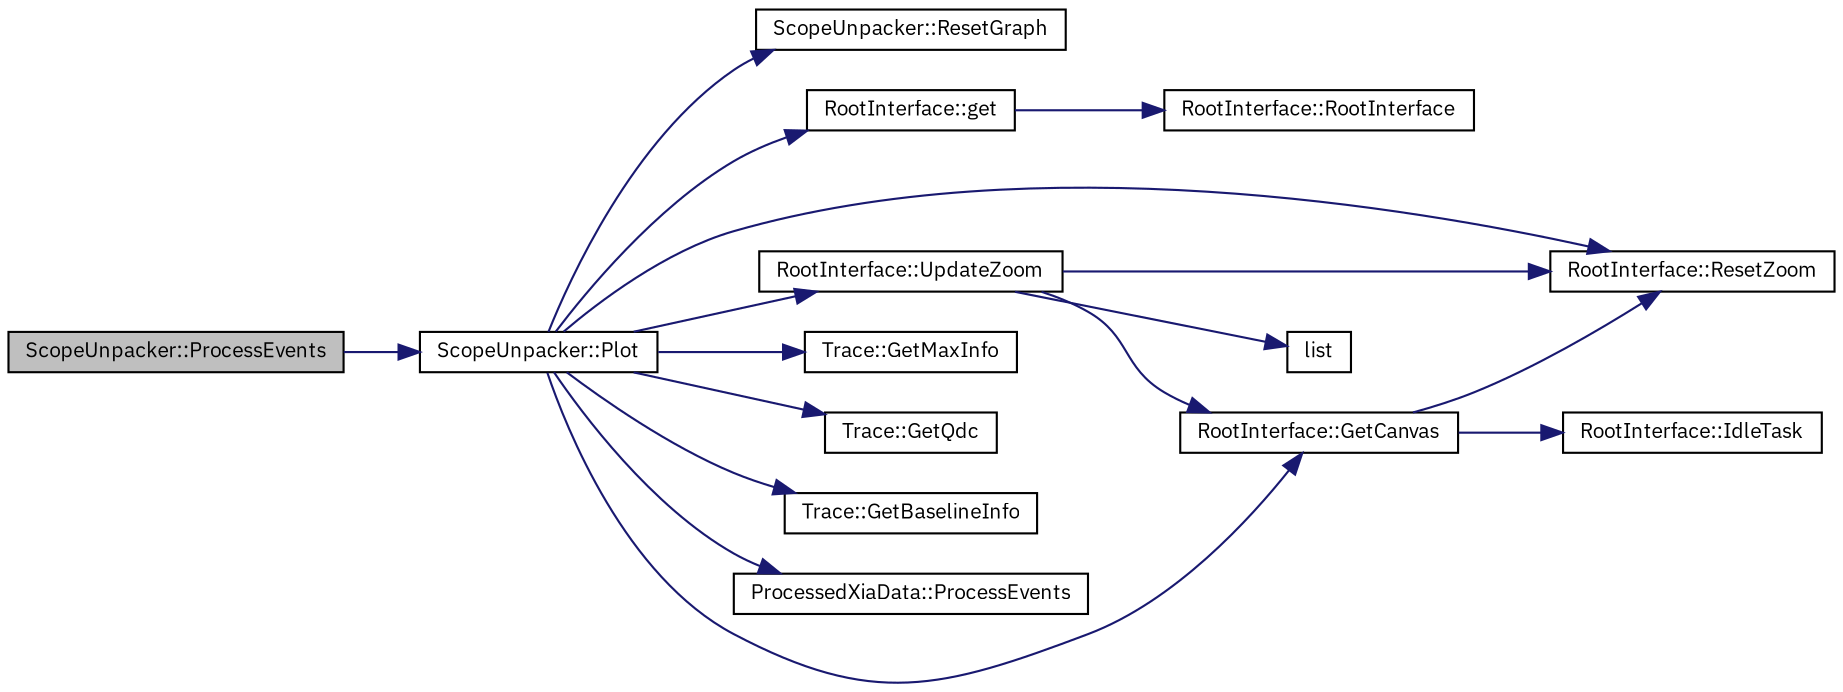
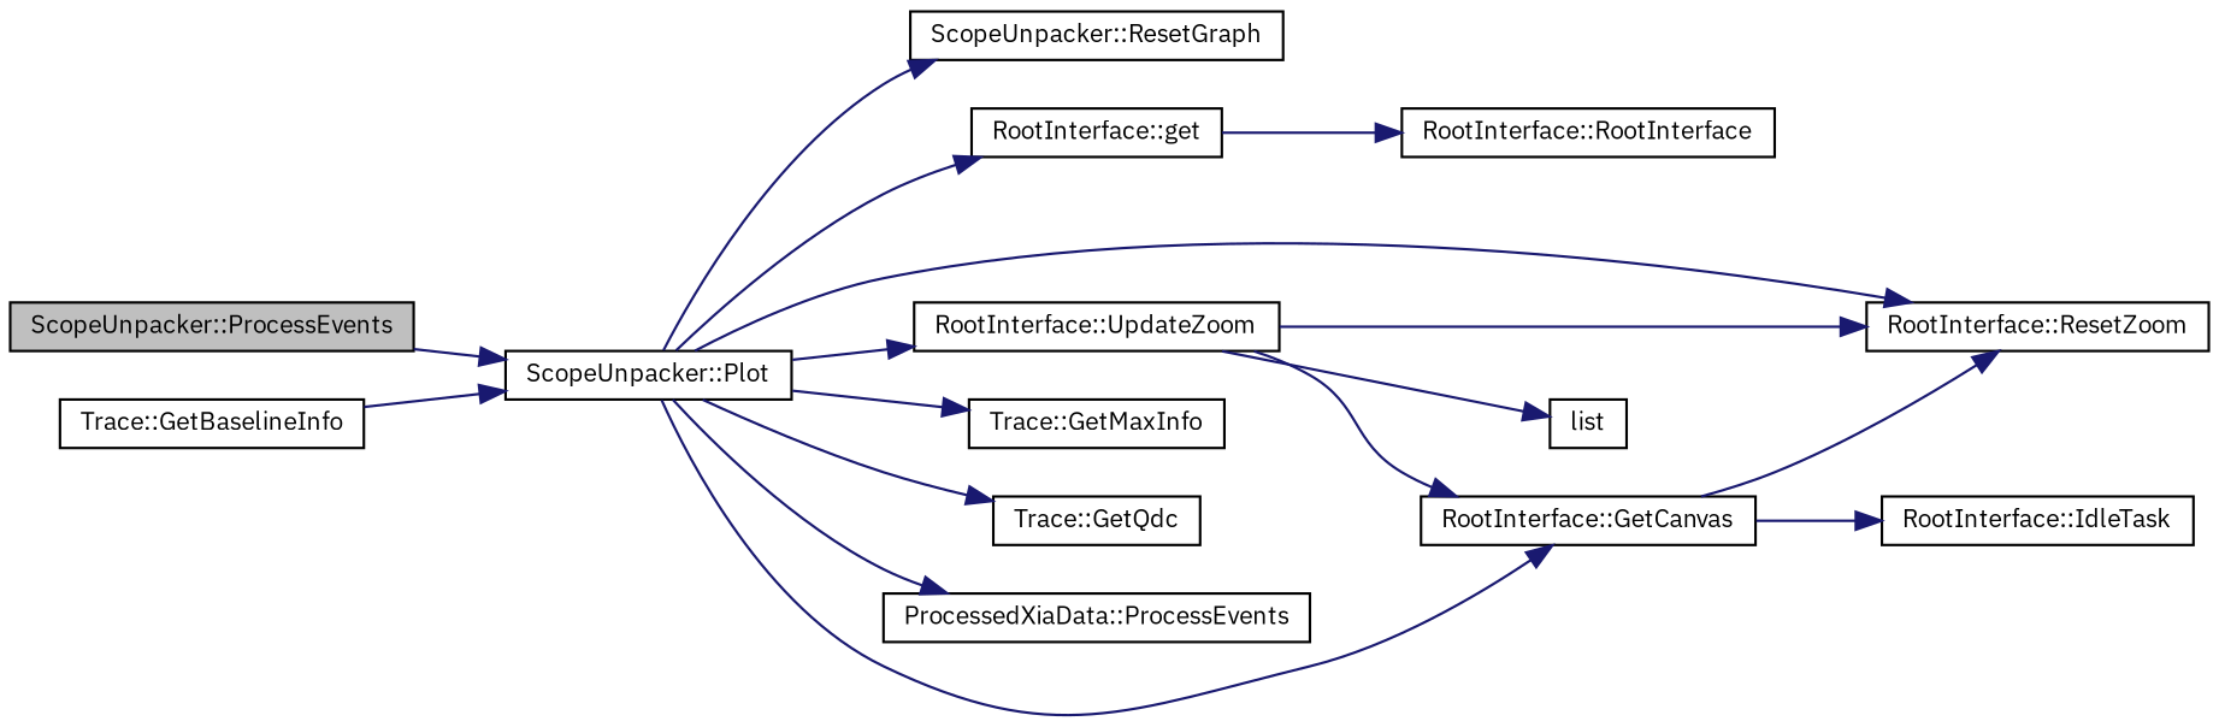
  digraph {
    fontname="IBM Plex Sans"
    rankdir=LR
    node [color=black fillcolor=white fontname="IBM Plex Sans" fontsize=10 shape=record style=filled]
    edge [color=midnightblue fontname="IBM Plex Sans" fontsize=10 labelfontname=Helvetica labelfontsize=10 style=solid]
    n1 [fillcolor=grey75 fontcolor=black height=0.2 label="ScopeUnpacker::ProcessEvents" width=0.4]
    n2 [height=0.2 label="ScopeUnpacker::Plot" width=0.4]
    n3 [height=0.2 label="ScopeUnpacker::ResetGraph" width=0.4]
    n4 [height=0.2 label="RootInterface::get" width=0.4]
    n5 [height=0.2 label="RootInterface::ResetZoom" width=0.4]
    n6 [height=0.2 label="RootInterface::UpdateZoom" width=0.4]
    n7 [height=0.2 label="Trace::GetMaxInfo" width=0.4]
    n8 [height=0.2 label="Trace::GetQdc" width=0.4]
    n9 [height=0.2 label="Trace::GetBaselineInfo" width=0.4]
    n10 [height=0.2 label="ProcessedXiaData::ProcessEvents" width=0.4]
    n11 [height=0.2 label="RootInterface::GetCanvas" width=0.4]
    n12 [height=0.2 label="RootInterface::RootInterface" width=0.4]
    n13 [height=0.2 label=list width=0.4]
    n14 [height=0.2 label="RootInterface::IdleTask" width=0.4]
    n1 -> n2
    n2 -> n3
    n2 -> n4
    n2 -> n5
    n2 -> n6
    n2 -> n7
    n2 -> n8
-   n2 -> n9
+   n9 -> n2
    n2 -> n10
    n2 -> n11
    n4 -> n12
    n6 -> n5
    n6 -> n11
    n6 -> n13
    n11 -> n5
    n11 -> n14
  }
